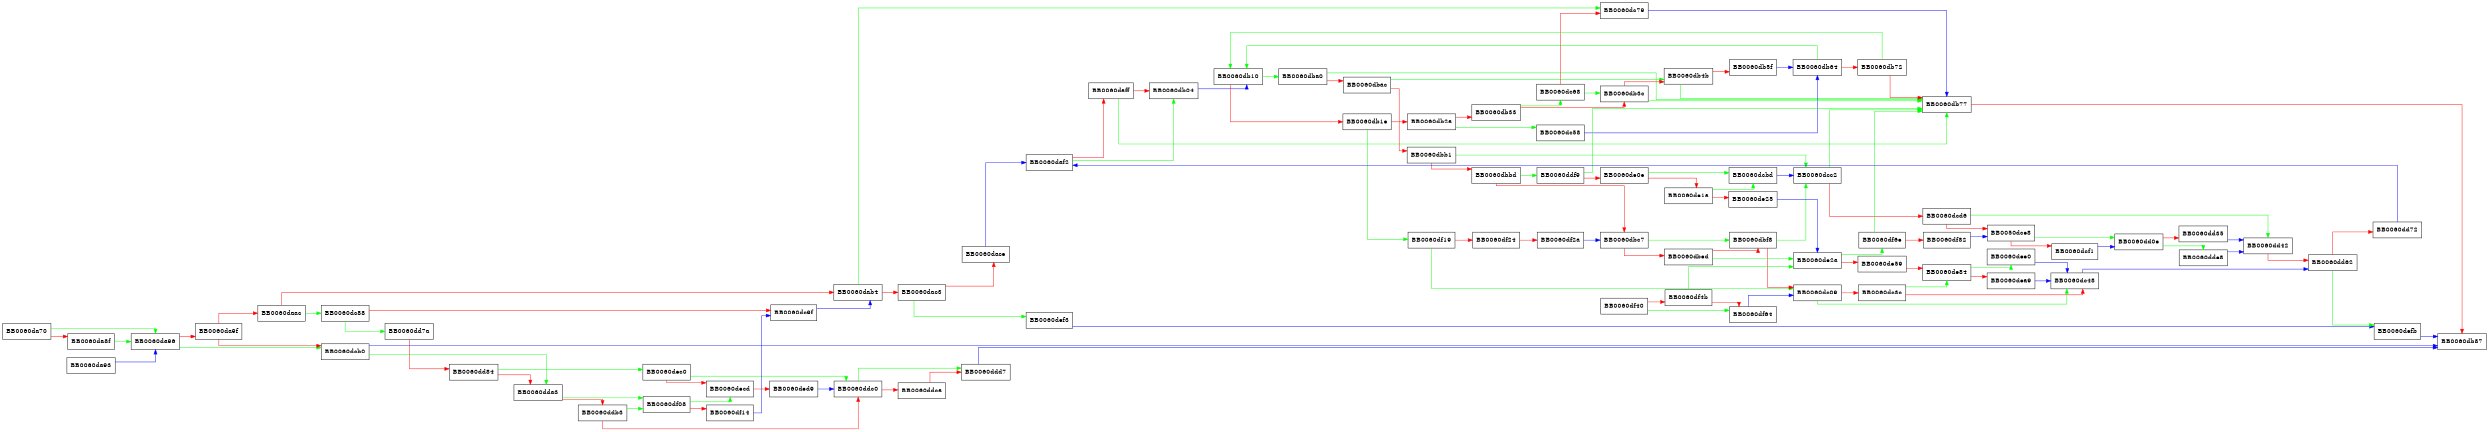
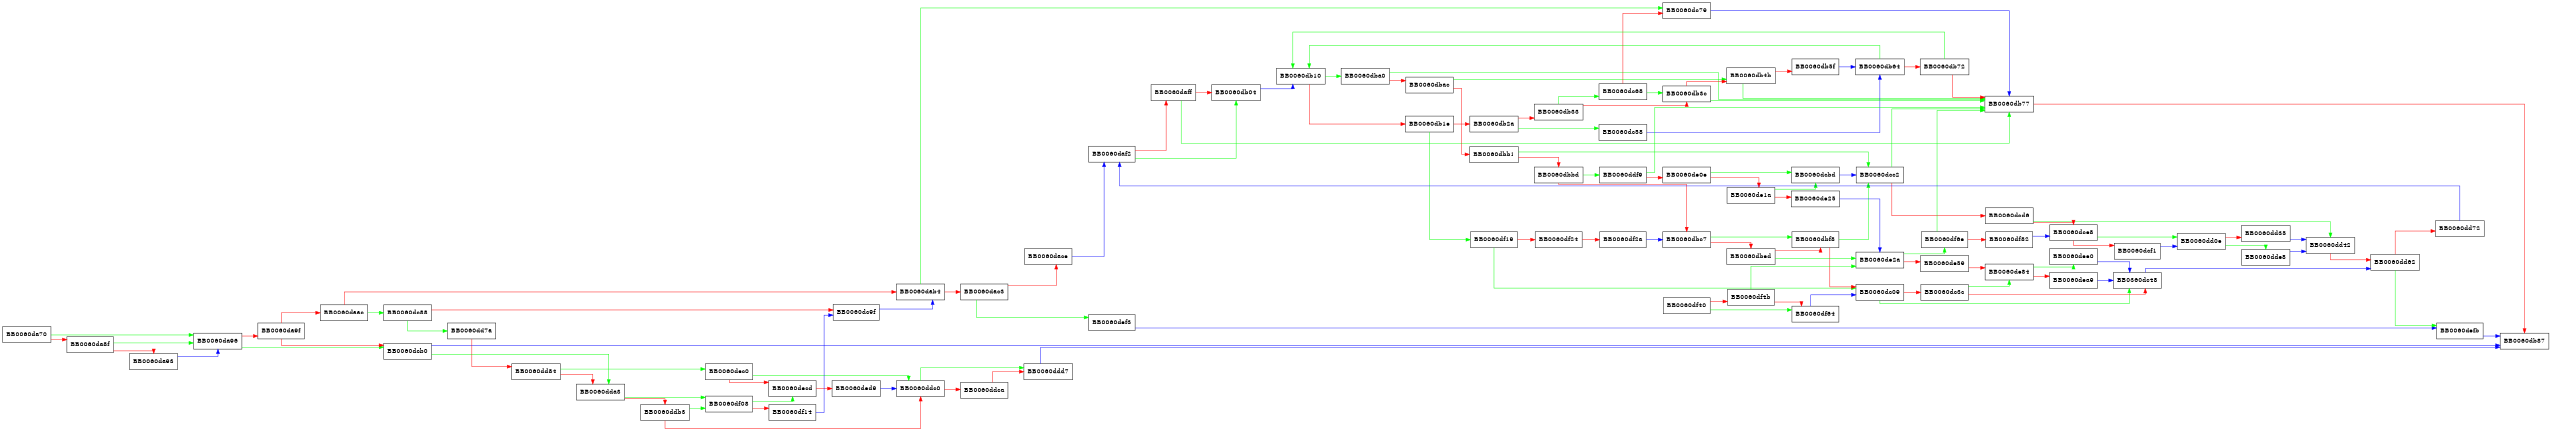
  digraph {
    rankdir=LR
    splines=ortho
    node [shape=box]
    edge [color=red]
    BB0060da70
    BB0060da96
    BB0060da8f
    BB0060dcb0
    BB0060da9f
    BB0060da93
    BB0060db87
    BB0060dda3
    BB0060daac
    BB0060dc88
    BB0060dab4
    BB0060dd7a
    BB0060dc9f
    BB0060dc79
    BB0060dac3
    BB0060dd84
    BB0060db77
    BB0060def3
    BB0060dace
    BB0060defb
    BB0060daf2
    BB0060db04
    BB0060daff
    BB0060db10
    BB0060dba0
    BB0060db1e
    BB0060dbac
    BB0060df19
    BB0060db2a
    BB0060db4b
    BB0060dbb1
    BB0060dc09
    BB0060df24
    BB0060dc58
    BB0060db33
-   BB0060dc48
+   BB0060dc48 [label=BB0360dc48]
    BB0060dc3c
    BB0060df2a
    BB0060db64
    BB0060dc68
    BB0060db3c
    BB0060db72
    BB0060db5f
    BB0060dcc2
    BB0060dbbd
    BB0060dcd6
    BB0060ddf9
    BB0060dbc7
    BB0060dd42
-   BB0060dce8 [label=BB0050dce8]
+   BB0060dce8
    BB0060de0e
    BB0060dbf8
    BB0060dbed
    BB0060dcbd
    BB0060de1a
    BB0060de2a
    BB0060df6e
    BB0060de59
    BB0060df82
    BB0060de84
    BB0060dd62
    BB0060dd72
    BB0060dee0
    BB0060dea9
    BB0060df08
    BB0060ddb3
    BB0060dec0
    BB0060dd0e
    BB0060dcf1
    BB0060dde8
    BB0060dd35
    BB0060decd
    BB0060df14
    BB0060ddc0
    BB0060ddd7
    BB0060ddca
    BB0060ded9
    BB0060de25
    BB0060df40
    BB0060df64
    BB0060df4b
    BB0060da70 -> BB0060da96 [color=green]
    BB0060da70 -> BB0060da8f
    BB0060da96 -> BB0060dcb0 [color=green]
    BB0060da96 -> BB0060da9f
    BB0060da8f -> BB0060da96 [color=green]
+   BB0060da8f -> BB0060da93
    BB0060dcb0 -> BB0060db87 [color=blue]
    BB0060dcb0 -> BB0060dda3 [color=green]
    BB0060da9f -> BB0060dcb0
    BB0060da9f -> BB0060daac
    BB0060da93 -> BB0060da96 [color=blue]
    BB0060dda3 -> BB0060df08 [color=green]
    BB0060dda3 -> BB0060ddb3
    BB0060daac -> BB0060dc88 [color=green]
    BB0060daac -> BB0060dab4
    BB0060dc88 -> BB0060dd7a [color=green]
    BB0060dc88 -> BB0060dc9f
    BB0060dab4 -> BB0060dc79 [color=green]
    BB0060dab4 -> BB0060dac3
    BB0060dd7a -> BB0060dd84
    BB0060dc9f -> BB0060dab4 [color=blue]
    BB0060dc79 -> BB0060db77 [color=blue]
    BB0060dac3 -> BB0060def3 [color=green]
    BB0060dac3 -> BB0060dace
    BB0060dd84 -> BB0060dda3
    BB0060dd84 -> BB0060dec0 [color=green]
    BB0060db77 -> BB0060db87
    BB0060def3 -> BB0060defb [color=blue]
    BB0060dace -> BB0060daf2 [color=blue]
    BB0060defb -> BB0060db87 [color=blue]
    BB0060daf2 -> BB0060db04 [color=green]
    BB0060daf2 -> BB0060daff
    BB0060db04 -> BB0060db10 [color=blue]
    BB0060daff -> BB0060db77 [color=green]
    BB0060daff -> BB0060db04
    BB0060db10 -> BB0060dba0 [color=green]
    BB0060db10 -> BB0060db1e
    BB0060dba0 -> BB0060db77 [color=green]
    BB0060dba0 -> BB0060dbac
    BB0060db1e -> BB0060df19 [color=green]
    BB0060db1e -> BB0060db2a
    BB0060dbac -> BB0060db4b [color=green]
    BB0060dbac -> BB0060dbb1
    BB0060df19 -> BB0060dc09 [color=green]
    BB0060df19 -> BB0060df24
    BB0060db2a -> BB0060dc58 [color=green]
    BB0060db2a -> BB0060db33
    BB0060db4b -> BB0060db77 [color=green]
    BB0060db4b -> BB0060db5f
    BB0060dbb1 -> BB0060dcc2 [color=green]
    BB0060dbb1 -> BB0060dbbd
    BB0060dc09 -> BB0060dc48 [color=green]
    BB0060dc09 -> BB0060dc3c
    BB0060df24 -> BB0060df2a
    BB0060dc58 -> BB0060db64 [color=blue]
    BB0060db33 -> BB0060dc68 [color=green]
    BB0060db33 -> BB0060db3c
    BB0060dc48 -> BB0060dd62 [color=blue]
    BB0060dc3c -> BB0060dc48
    BB0060dc3c -> BB0060de84 [color=green]
    BB0060df2a -> BB0060dbc7 [color=blue]
    BB0060db64 -> BB0060db10 [color=green]
    BB0060db64 -> BB0060db72
    BB0060dc68 -> BB0060dc79
    BB0060dc68 -> BB0060db3c [color=green]
    BB0060db3c -> BB0060db77 [color=green]
    BB0060db3c -> BB0060db4b
    BB0060db72 -> BB0060db77
    BB0060db72 -> BB0060db10 [color=green]
    BB0060db5f -> BB0060db64 [color=blue]
    BB0060dcc2 -> BB0060db77 [color=green]
    BB0060dcc2 -> BB0060dcd6
    BB0060dbbd -> BB0060ddf9 [color=green]
    BB0060dbbd -> BB0060dbc7
    BB0060dcd6 -> BB0060dd42 [color=green]
    BB0060dcd6 -> BB0060dce8
    BB0060ddf9 -> BB0060db77 [color=green]
    BB0060ddf9 -> BB0060de0e
    BB0060dbc7 -> BB0060dbf8 [color=green]
    BB0060dbc7 -> BB0060dbed
    BB0060dd42 -> BB0060dd62
    BB0060dce8 -> BB0060dd0e [color=green]
    BB0060dce8 -> BB0060dcf1
    BB0060de0e -> BB0060dcbd [color=green]
    BB0060de0e -> BB0060de1a
    BB0060dbf8 -> BB0060dc09
    BB0060dbf8 -> BB0060dcc2 [color=green]
    BB0060dbed -> BB0060dbf8
    BB0060dbed -> BB0060de2a [color=green]
    BB0060dcbd -> BB0060dcc2 [color=blue]
    BB0060de1a -> BB0060dcbd [color=green]
    BB0060de1a -> BB0060de25
    BB0060de2a -> BB0060df6e [color=green]
    BB0060de2a -> BB0060de59
    BB0060df6e -> BB0060db77 [color=green]
    BB0060df6e -> BB0060df82
    BB0060de59 -> BB0060de84
    BB0060df82 -> BB0060dce8 [color=blue]
    BB0060de84 -> BB0060dee0 [color=green]
    BB0060de84 -> BB0060dea9
    BB0060dd62 -> BB0060defb [color=green]
    BB0060dd62 -> BB0060dd72
    BB0060dd72 -> BB0060daf2 [color=blue]
    BB0060dee0 -> BB0060dc48 [color=blue]
    BB0060dea9 -> BB0060dc48 [color=blue]
    BB0060df08 -> BB0060decd [color=green]
    BB0060df08 -> BB0060df14
    BB0060ddb3 -> BB0060df08 [color=green]
    BB0060ddb3 -> BB0060ddc0
    BB0060dec0 -> BB0060decd
    BB0060dec0 -> BB0060ddc0 [color=green]
    BB0060dd0e -> BB0060dde8 [color=green]
    BB0060dd0e -> BB0060dd35
    BB0060dcf1 -> BB0060dd0e [color=blue]
    BB0060dde8 -> BB0060dd42 [color=blue]
    BB0060dd35 -> BB0060dd42 [color=blue]
    BB0060decd -> BB0060ded9
    BB0060df14 -> BB0060dc9f [color=blue]
    BB0060ddc0 -> BB0060ddd7 [color=green]
    BB0060ddc0 -> BB0060ddca
    BB0060ddd7 -> BB0060db87 [color=blue]
    BB0060ddca -> BB0060ddd7
    BB0060ded9 -> BB0060ddc0 [color=blue]
    BB0060de25 -> BB0060de2a [color=blue]
    BB0060df40 -> BB0060df64 [color=green]
    BB0060df40 -> BB0060df4b
    BB0060df64 -> BB0060dc09 [color=blue]
    BB0060df4b -> BB0060de2a [color=green]
    BB0060df4b -> BB0060df64
  }
